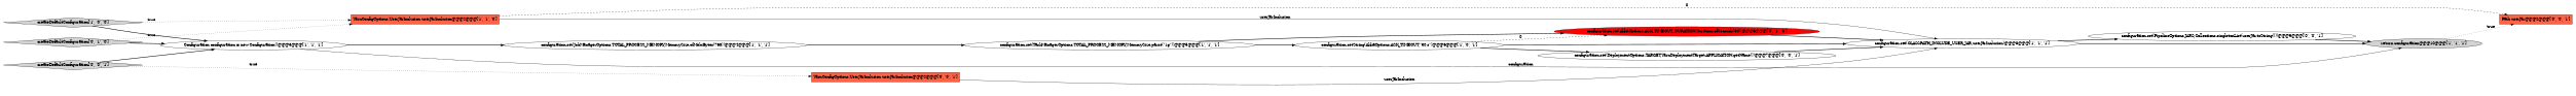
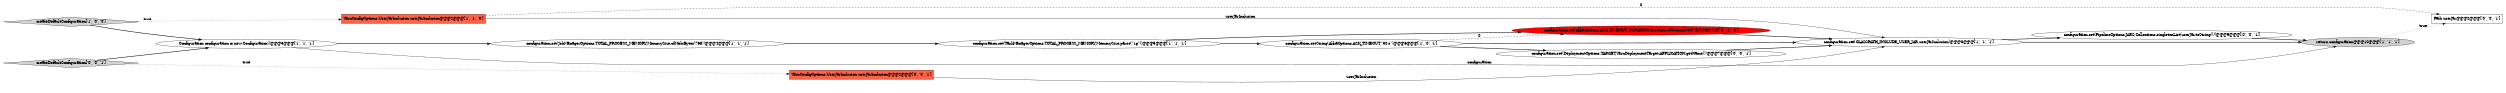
  digraph {
    rankdir=LR
    node [fillcolor=white shape=ellipse style=filled]
    edge [style=bold]
    n1 [label="Configuration configuration = new Configuration()@@@3@@@['1', '1', '1']"]
    n2 [label="configuration.set(JobManagerOptions.TOTAL_PROCESS_MEMORY,MemorySize.ofMebiBytes(768))@@@4@@@['1', '1', '1']"]
    n3 [fillcolor=lightgray label="return configuration@@@10@@@['1', '1', '1']"]
    n4 [label="configuration.set(TaskManagerOptions.TOTAL_PROCESS_MEMORY,MemorySize.parse(\"1g\"))@@@5@@@['1', '1', '1']"]
-   n5 [fillcolor=tomato label="Path userJar@@@2@@@['0', '0', '1']" shape=box]
+   n5 [label="Path userJar@@@2@@@['0', '0', '1']" shape=box]
    n6 [label="configuration.setString(AkkaOptions.ASK_TIMEOUT,\"30 s\")@@@6@@@['1', '0', '1']"]
    n7 [fillcolor=red label="configuration.set(AkkaOptions.ASK_TIMEOUT_DURATION,Duration.ofSeconds(30))@@@6@@@['0', '1', '0']"]
    n8 [fillcolor=lightgray label="createDefaultConfiguration['0', '0', '1']" shape=diamond]
    n9 [fillcolor=tomato label="YarnConfigOptions.UserJarInclusion userJarInclusion@@@2@@@['0', '0', '1']" shape=box]
    n10 [label="configuration.set(CLASSPATH_INCLUDE_USER_JAR,userJarInclusion)@@@8@@@['1', '1', '1']"]
    n11 [label="configuration.set(PipelineOptions.JARS,Collections.singletonList(userJar.toString()))@@@9@@@['0', '0', '1']"]
    n12 [label="configuration.set(DeploymentOptions.TARGET,YarnDeploymentTarget.APPLICATION.getName())@@@7@@@['0', '0', '1']"]
    n13 [fillcolor=tomato label="YarnConfigOptions.UserJarInclusion userJarInclusion@@@2@@@['1', '1', '0']" shape=box]
    n14 [fillcolor=lightgray label="createDefaultConfiguration['1', '0', '0']" shape=diamond]
-   n15 [fillcolor=lightgray label="createDefaultConfiguration['0', '1', '0']" shape=diamond]
    n1 -> n2
    n1 -> n3 [label=configuration style=solid]
    n2 -> n4
    n3 -> n5 [label=true style=dotted]
    n4 -> n6
    n4 -> n7
    n6 -> n7 [label=0 style=dashed]
    n6 -> n10
    n6 -> n12
    n7 -> n10
    n8 -> n1
    n8 -> n9 [label=true style=dotted]
    n9 -> n10 [label=userJarInclusion style=solid]
    n10 -> n3
    n10 -> n11
    n11 -> n3
    n12 -> n10
    n13 -> n5 [label=0 style=dashed]
    n13 -> n10 [label=userJarInclusion style=solid]
    n14 -> n1
    n14 -> n13 [label=true style=dotted]
-   n15 -> n1
-   n15 -> n13 [label=true style=dotted]
  }
